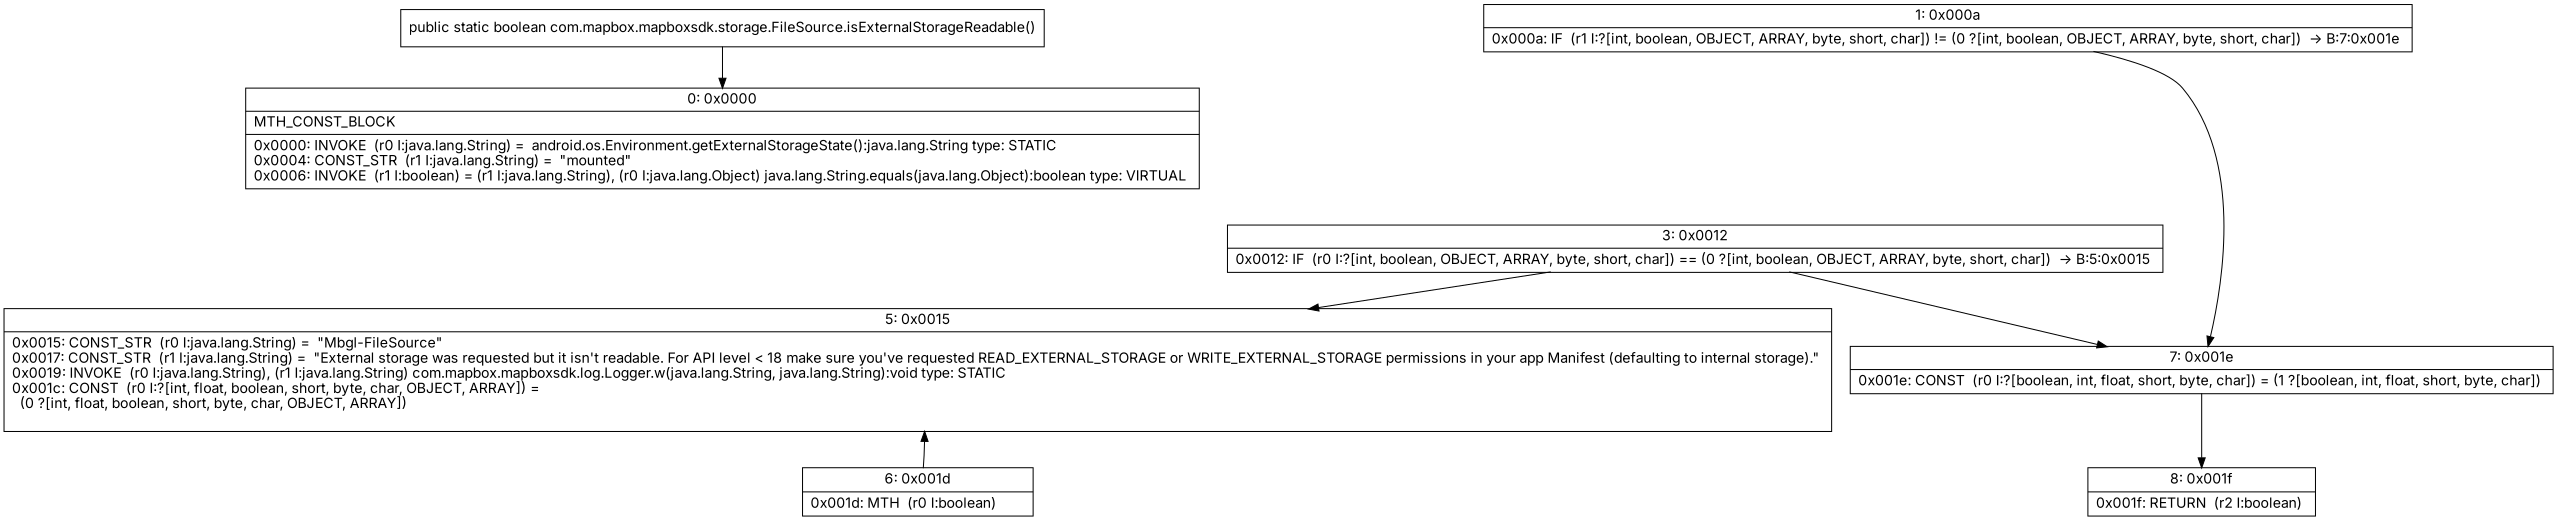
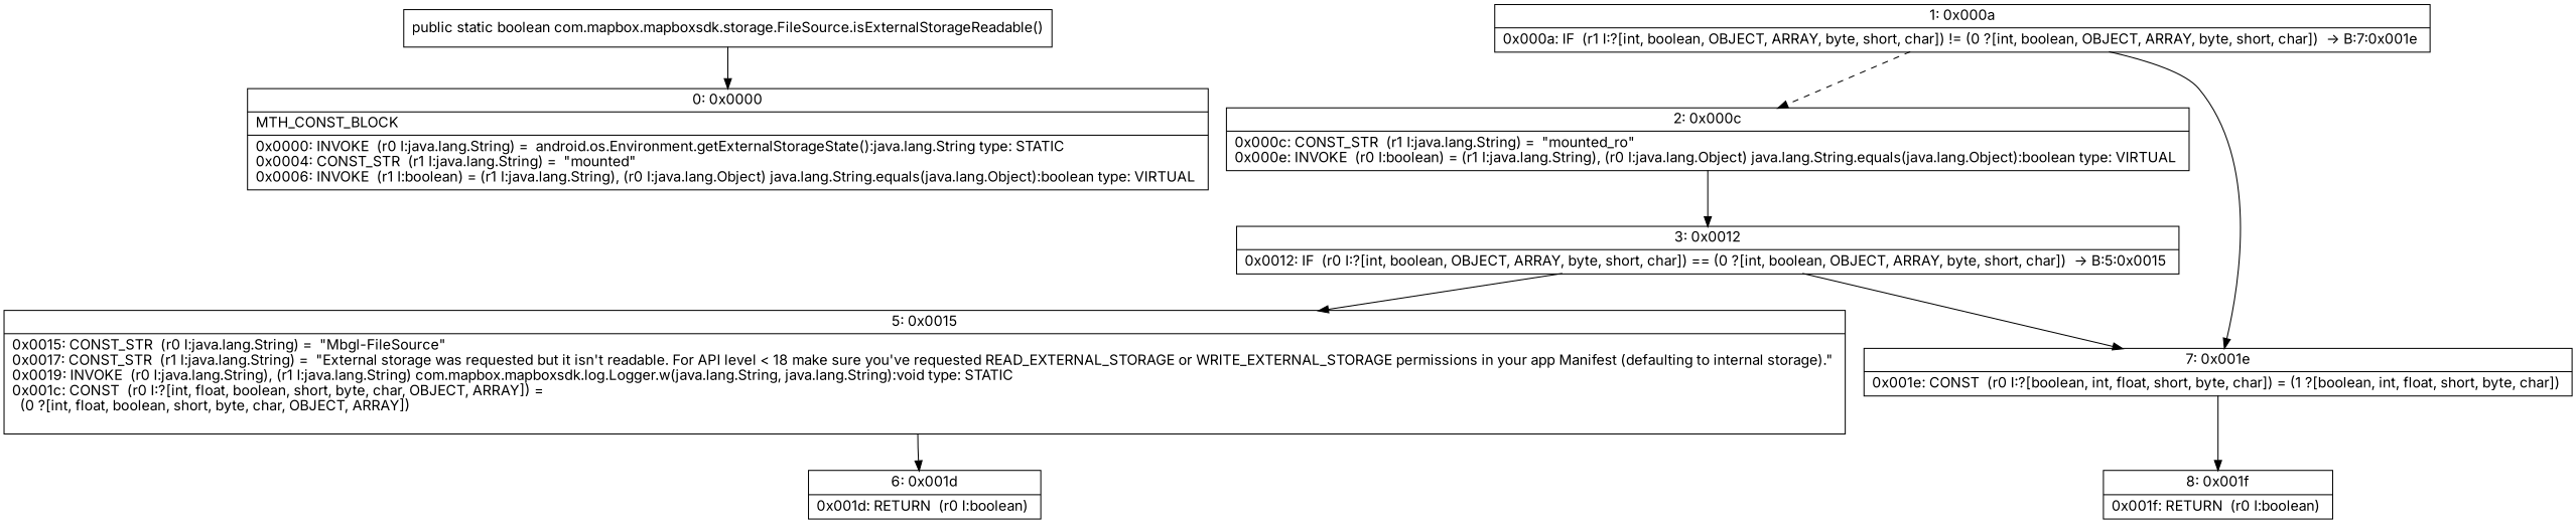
  digraph {
    fontname=Inter
    node [fontname=Inter shape=record]
    edge [fontname=Inter]
    n1 [label="{0\:\ 0x0000|MTH_CONST_BLOCK\l|0x0000: INVOKE  (r0 I:java.lang.String) =  android.os.Environment.getExternalStorageState():java.lang.String type: STATIC \l0x0004: CONST_STR  (r1 I:java.lang.String) =  \"mounted\" \l0x0006: INVOKE  (r1 I:boolean) = (r1 I:java.lang.String), (r0 I:java.lang.Object) java.lang.String.equals(java.lang.Object):boolean type: VIRTUAL \l}"]
    n2 [label="{1\:\ 0x000a|0x000a: IF  (r1 I:?[int, boolean, OBJECT, ARRAY, byte, short, char]) != (0 ?[int, boolean, OBJECT, ARRAY, byte, short, char])  \-\> B:7:0x001e \l}"]
+   n3 [label="{2\:\ 0x000c|0x000c: CONST_STR  (r1 I:java.lang.String) =  \"mounted_ro\" \l0x000e: INVOKE  (r0 I:boolean) = (r1 I:java.lang.String), (r0 I:java.lang.Object) java.lang.String.equals(java.lang.Object):boolean type: VIRTUAL \l}"]
    n4 [label="{7\:\ 0x001e|0x001e: CONST  (r0 I:?[boolean, int, float, short, byte, char]) = (1 ?[boolean, int, float, short, byte, char]) \l}"]
    n5 [label="{3\:\ 0x0012|0x0012: IF  (r0 I:?[int, boolean, OBJECT, ARRAY, byte, short, char]) == (0 ?[int, boolean, OBJECT, ARRAY, byte, short, char])  \-\> B:5:0x0015 \l}"]
-   n6 [label="{8\:\ 0x001f|0x001f: RETURN  (r2 I:boolean) \l}"]
+   n6 [label="{8\:\ 0x001f|0x001f: RETURN  (r0 I:boolean) \l}"]
    n7 [label="{5\:\ 0x0015|0x0015: CONST_STR  (r0 I:java.lang.String) =  \"Mbgl\-FileSource\" \l0x0017: CONST_STR  (r1 I:java.lang.String) =  \"External storage was requested but it isn't readable. For API level \< 18 make sure you've requested READ_EXTERNAL_STORAGE or WRITE_EXTERNAL_STORAGE permissions in your app Manifest (defaulting to internal storage).\" \l0x0019: INVOKE  (r0 I:java.lang.String), (r1 I:java.lang.String) com.mapbox.mapboxsdk.log.Logger.w(java.lang.String, java.lang.String):void type: STATIC \l0x001c: CONST  (r0 I:?[int, float, boolean, short, byte, char, OBJECT, ARRAY]) = \l  (0 ?[int, float, boolean, short, byte, char, OBJECT, ARRAY])\l \l}"]
-   n8 [label="{6\:\ 0x001d|0x001d: MTH  (r0 I:boolean) \l}"]
+   n8 [label="{6\:\ 0x001d|0x001d: RETURN  (r0 I:boolean) \l}"]
    n9 [label="{public static boolean com.mapbox.mapboxsdk.storage.FileSource.isExternalStorageReadable() }"]
+   n2 -> n3 [style=dashed]
    n2 -> n4
+   n3 -> n5
    n4 -> n6
    n5 -> n4 [style=solid]
    n5 -> n7
-   n8 -> n7
+   n7 -> n8
    n9 -> n1
  }
